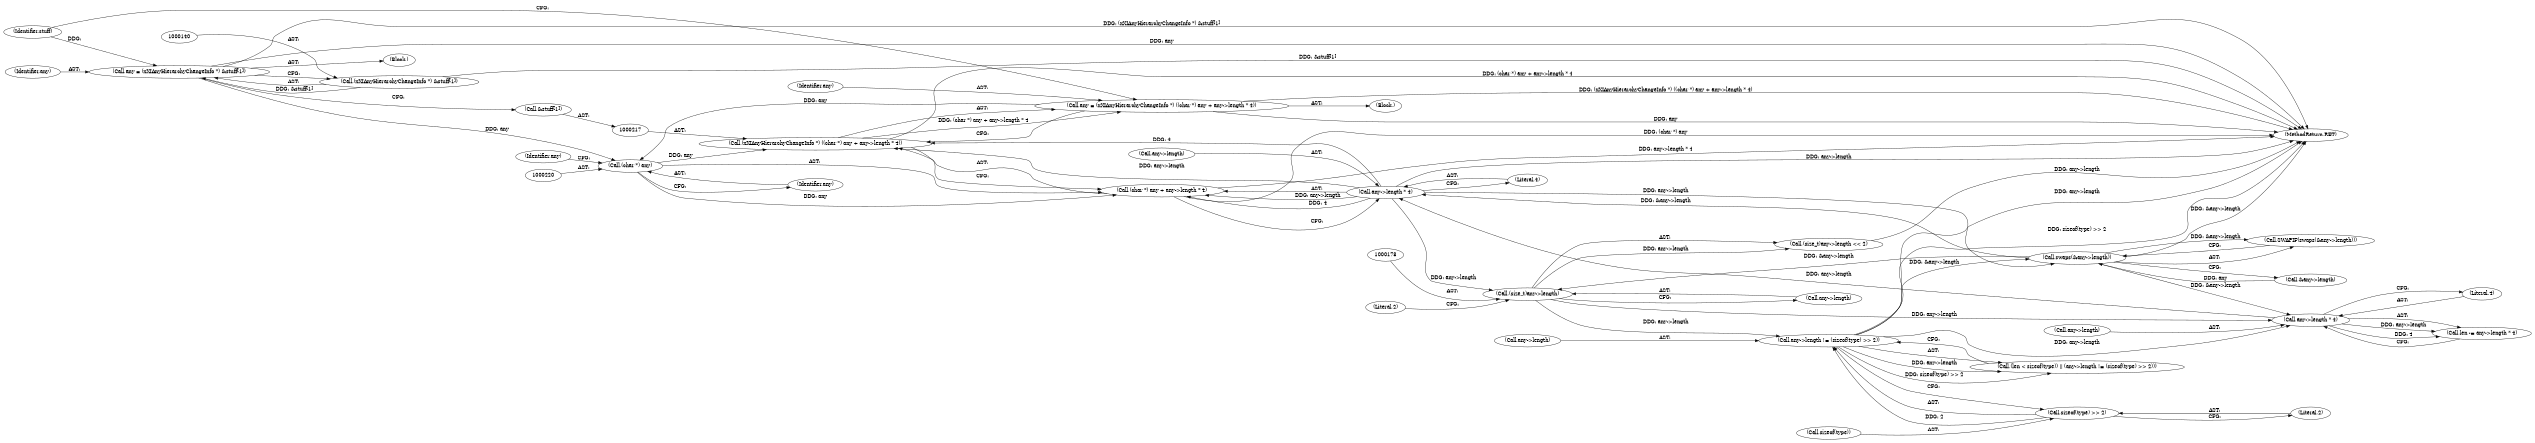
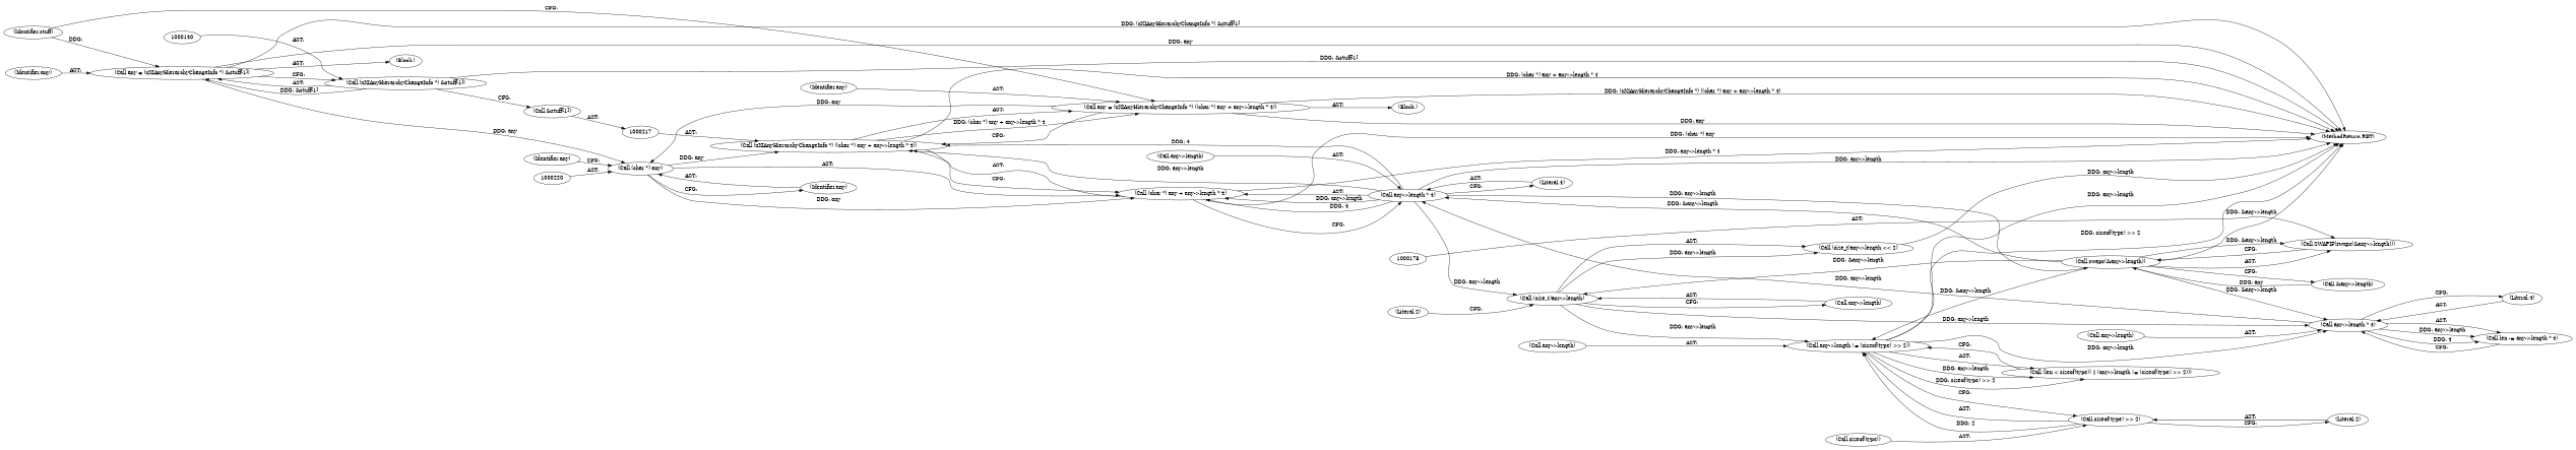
  digraph {
    rankdir=LR
    n1 [label="(Call,(char *) any)"]
    n2 [label="(Call,(xXIAnyHierarchyChangeInfo *) ((char *) any + any->length * 4))"]
    n3 [label="(Call,(char *) any + any->length * 4)"]
    n4 [label="(Identifier,any)"]
    n5 [label="(Call,any = (xXIAnyHierarchyChangeInfo *) ((char *) any + any->length * 4))"]
    n6 [label="(MethodReturn,RET)"]
    n7 [label="(Call,any->length * 4)"]
    n8 [label="(Block,)"]
    n9 [label="(Call,any = (xXIAnyHierarchyChangeInfo *) &stuff[1])"]
    n10 [label="(Call,(xXIAnyHierarchyChangeInfo *) &stuff[1])"]
    n11 [label="(Block,)"]
    n12 [label="(Call,&stuff[1])"]
    1000217
    n14 [label="(Call,swaps(&any->length))"]
    n15 [label="(Call,(size_t)any->length)"]
    n16 [label="(Literal,4)"]
    n17 [label="(Call,any->length * 4)"]
    n18 [label="(Call,any->length != (sizeof(type) >> 2))"]
    n19 [label="(Call,&any->length)"]
    n20 [label="(Call,SWAPIF(swaps(&any->length)))"]
    n21 [label="(Call,(size_t)any->length << 2)"]
    n22 [label="(Call,any->length)"]
    n23 [label="(Literal,4)"]
    n24 [label="(Call,len -= any->length * 4)"]
    n25 [label="(Call,sizeof(type) >> 2)"]
    n26 [label="(Call,(len < sizeof(type)) || (any->length != (sizeof(type) >> 2)))"]
    n27 [label="(Literal,2)"]
    n28 [label="(Identifier,any)"]
    n29 [label="(Call,any->length)"]
    n30 [label="(Identifier,any)"]
    n31 [label="(Call,sizeof(type))"]
    n32 [label="(Call,any->length)"]
    n33 [label="(Identifier,any)"]
    n34 [label="(Literal,2)"]
    n35 [label="(Identifier,stuff)"]
    n36 [label="(Call,any->length)"]
    1000220
    1000140
    1000178
    n1 -> n2 [label="DDG: any"]
    n1 -> n3 [label="AST: "]
    n1 -> n3 [label="DDG: any"]
    n1 -> n4 [label="CFG: "]
    n2 -> n3 [label="CFG: "]
    n2 -> n5 [label="AST: "]
    n2 -> n5 [label="DDG: (char *) any + any->length * 4"]
    n2 -> n6 [label="DDG: (char *) any + any->length * 4"]
    n3 -> n2 [label="AST: "]
    n3 -> n6 [label="DDG: (char *) any"]
    n3 -> n6 [label="DDG: any->length * 4"]
    n3 -> n7 [label="CFG: "]
    n4 -> n1 [label="AST: "]
    n5 -> n1 [label="DDG: any"]
    n5 -> n2 [label="CFG: "]
    n5 -> n6 [label="DDG: (xXIAnyHierarchyChangeInfo *) ((char *) any + any->length * 4)"]
    n5 -> n6 [label="DDG: any"]
    n5 -> n8 [label="AST: "]
    n7 -> n2 [label="DDG: any->length"]
    n7 -> n2 [label="DDG: 4"]
    n7 -> n3 [label="AST: "]
    n7 -> n3 [label="DDG: any->length"]
    n7 -> n3 [label="DDG: 4"]
    n7 -> n6 [label="DDG: any->length"]
    n7 -> n14 [label="DDG: any->length"]
    n7 -> n15 [label="DDG: any->length"]
    n7 -> n16 [label="CFG: "]
    n9 -> n1 [label="DDG: any"]
    n9 -> n6 [label="DDG: (xXIAnyHierarchyChangeInfo *) &stuff[1]"]
    n9 -> n6 [label="DDG: any"]
    n9 -> n10 [label="CFG: "]
    n9 -> n11 [label="AST: "]
    n10 -> n6 [label="DDG: &stuff[1]"]
    n10 -> n9 [label="AST: "]
    n10 -> n9 [label="DDG: &stuff[1]"]
-   n9 -> n12 [label="CFG: "]
+   n10 -> n12 [label="CFG: "]
    n12 -> 1000217 [label="AST: "]
    1000217 -> n2 [label="AST: "]
    n14 -> n6 [label="DDG: &any->length"]
    n14 -> n7 [label="DDG: &any->length"]
    n14 -> n15 [label="DDG: &any->length"]
    n14 -> n17 [label="DDG: &any->length"]
-   n18 -> n14 [label="DDG: &any->length"]
+   n14 -> n18 [label="DDG: &any->length"]
    n14 -> n19 [label="CFG: "]
    n14 -> n20 [label="AST: "]
    n14 -> n20 [label="DDG: &any->length"]
    n15 -> n17 [label="DDG: any->length"]
    n15 -> n18 [label="DDG: any->length"]
    n15 -> n21 [label="AST: "]
    n15 -> n21 [label="DDG: any->length"]
    n15 -> n22 [label="CFG: "]
    n16 -> n7 [label="AST: "]
    n17 -> n7 [label="DDG: any->length"]
    n17 -> n23 [label="CFG: "]
    n17 -> n24 [label="AST: "]
    n17 -> n24 [label="DDG: any->length"]
    n17 -> n24 [label="DDG: 4"]
    n18 -> n6 [label="DDG: any->length"]
    n18 -> n6 [label="DDG: sizeof(type) >> 2"]
    n18 -> n17 [label="DDG: any->length"]
    n18 -> n25 [label="CFG: "]
    n18 -> n26 [label="AST: "]
    n18 -> n26 [label="DDG: any->length"]
    n18 -> n26 [label="DDG: sizeof(type) >> 2"]
    n19 -> n14 [label="DDG: any"]
    n20 -> n14 [label="CFG: "]
    n21 -> n6 [label="DDG: any->length"]
    n22 -> n15 [label="AST: "]
    n23 -> n17 [label="AST: "]
    n24 -> n17 [label="CFG: "]
    n25 -> n18 [label="AST: "]
    n25 -> n18 [label="DDG: 2"]
    n25 -> n27 [label="CFG: "]
    n26 -> n18 [label="CFG: "]
    n27 -> n25 [label="AST: "]
    n28 -> n1 [label="CFG: "]
    n29 -> n17 [label="AST: "]
    n30 -> n5 [label="AST: "]
    n31 -> n25 [label="AST: "]
    n32 -> n7 [label="AST: "]
    n33 -> n9 [label="AST: "]
    n34 -> n15 [label="CFG: "]
    n35 -> n5 [label="CFG: "]
    n35 -> n9 [label="DDG: "]
    n36 -> n18 [label="AST: "]
    1000220 -> n1 [label="AST: "]
    1000140 -> n10 [label="AST: "]
-   1000178 -> n15 [label="AST: "]
+   1000178 -> n20 [label="AST: "]
  }
